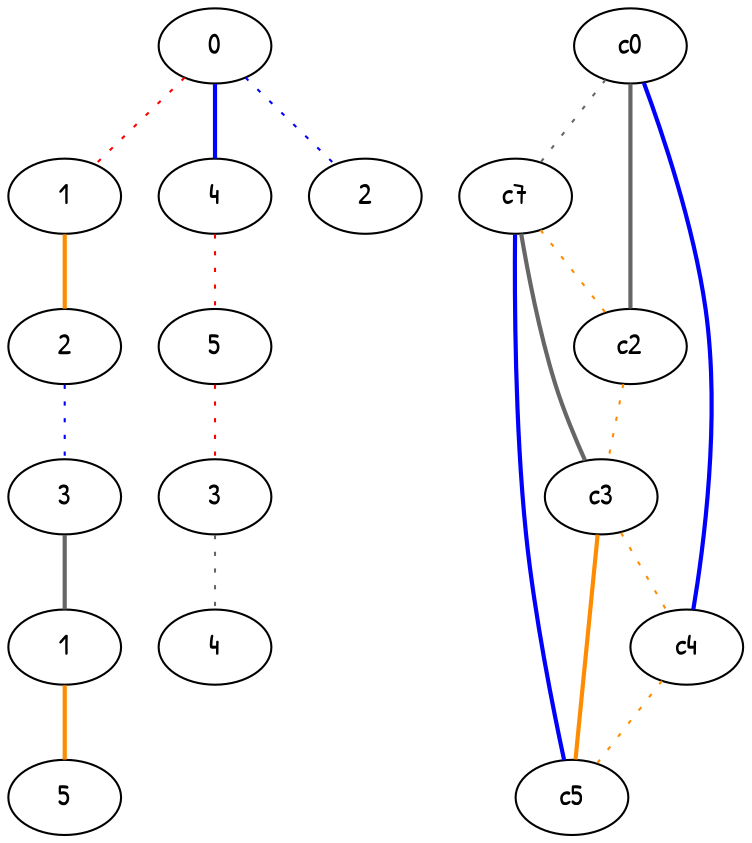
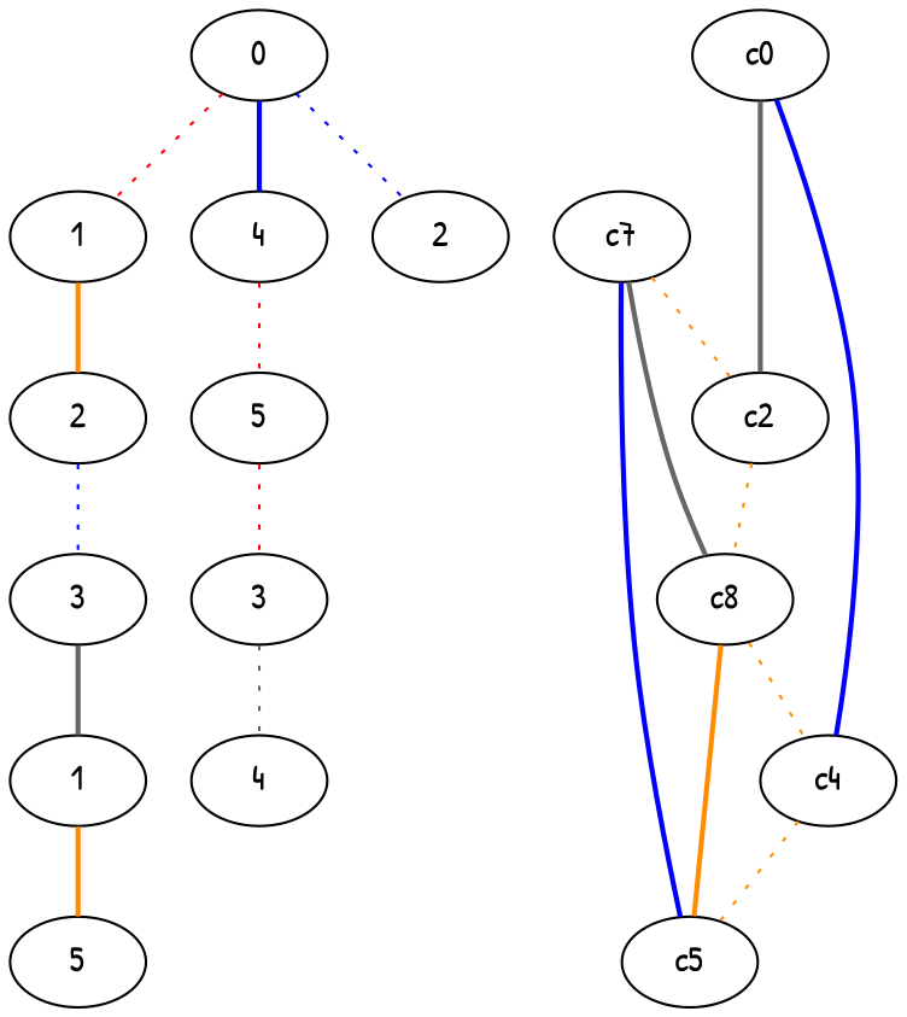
  graph {
    fontname="Patrick Hand"
    node [fontname="Patrick Hand"]
    edge [color=darkorange fontname="Patrick Hand" style=dotted]
    n1 [label=0]
    n2 [label=1]
    n3 [label=4]
    n4 [label=2]
    n5 [label=2]
    n6 [label=5]
    n7 [label=3]
    n8 [label=1]
    n9 [label=5]
    n10 [label=3]
    n11 [label=4]
    n12 [label=c7]
    c0
    c2
    c4
-   c3
+   c3 [label=c8]
    c5
    n1 -- n2 [color=red]
    n1 -- n3 [color=blue style=bold]
    n1 -- n4 [color=blue]
    n2 -- n5 [style=bold]
    n3 -- n6 [color=red]
    n5 -- n7 [color=blue]
    n6 -- n10 [color=red]
    n7 -- n8 [color=gray40 style=bold]
    n8 -- n9 [style=bold]
    n10 -- n11 [color=gray40]
    n12 -- c2
    n12 -- c3 [color=gray40 style=bold]
    n12 -- c5 [color=blue style=bold]
-   c0 -- n12 [color=gray40]
    c0 -- c2 [color=gray40 style=bold]
    c0 -- c4 [color=blue style=bold]
    c2 -- c3
    c4 -- c5
    c3 -- c4
    c3 -- c5 [style=bold]
  }
